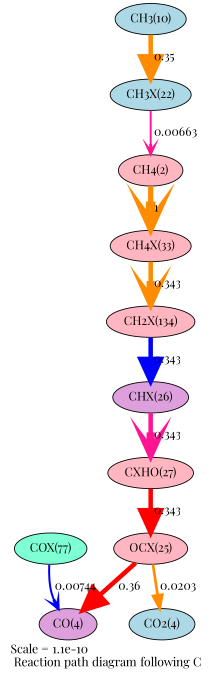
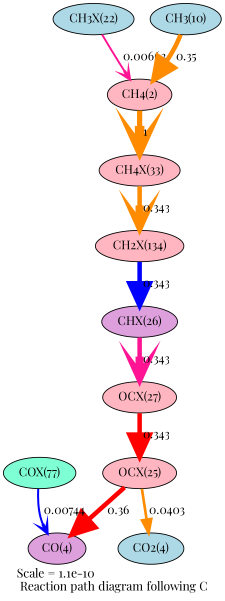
  digraph {
    fontname="Playfair Display"
    label="Scale = 1.1e-10\l Reaction path diagram following C"
    node [fillcolor=lightpink fontname="Playfair Display" style=filled]
    edge [arrowhead=vee arrowsize=2.6 color=darkorange fontname="Playfair Display" penwidth=5.19]
    n1 [label="CH4(2)"]
    n2 [label="CH4X(33)"]
    n3 [label="CH2X(134)"]
    n4 [fillcolor=lightblue label="CH3X(22)"]
    n5 [fillcolor=plum label="CHX(26)"]
    n6 [fillcolor=lightblue label="CH3(10)"]
-   n7 [label="CXHO(27)"]
+   n7 [label="OCX(27)"]
    n8 [label="OCX(25)"]
    n9 [fillcolor=plum label="CO(4)"]
    n10 [fillcolor=lightblue label="CO2(4)"]
    n11 [fillcolor=aquamarine label="COX(77)"]
    n1 -> n2 [arrowsize=3 label=" 1" penwidth=6]
    n2 -> n3 [label=" 0.343"]
    n3 -> n5 [arrowhead=normal color=blue label=" 0.343"]
    n4 -> n1 [arrowsize=1.11 color=deeppink label=" 0.00663" penwidth=2.21]
    n5 -> n7 [color=deeppink label=" 0.343"]
-   n6 -> n4 [arrowhead=normal label=" 0.35" penwidth=5.21]
+   n6 -> n1 [arrowhead=normal label=" 0.35" penwidth=5.21]
    n7 -> n8 [arrowhead=normal color=red label=" 0.343"]
    n8 -> n9 [arrowhead=normal arrowsize=2.61 color=red label=" 0.36" penwidth=5.23]
-   n8 -> n10 [arrowhead=normal arrowsize=1.53 label=" 0.0203" penwidth=3.06]
+   n8 -> n10 [arrowhead=normal arrowsize=1.53 label=" 0.0403" penwidth=3.06]
    n11 -> n9 [arrowsize=1.15 color=blue label=" 0.00744" penwidth=2.3]
  }
